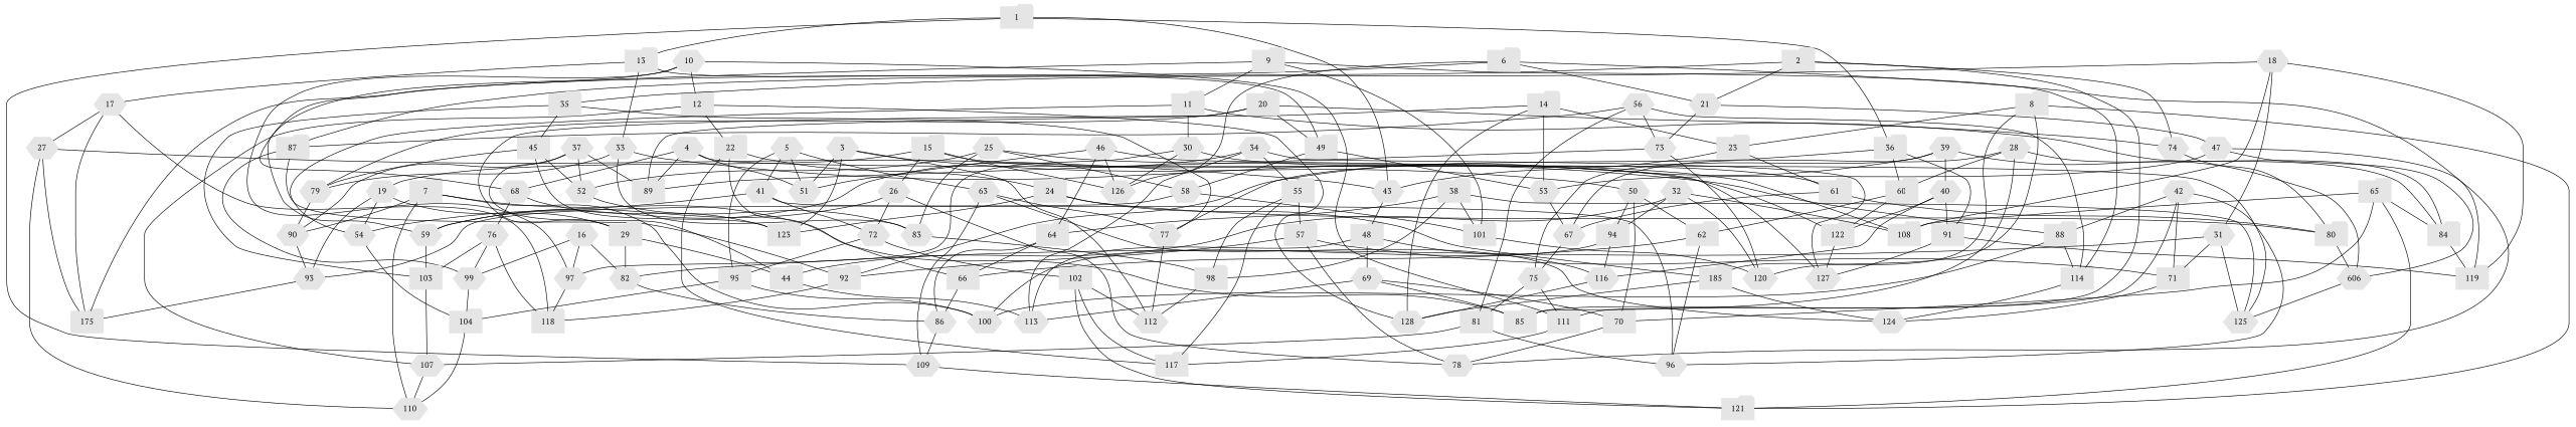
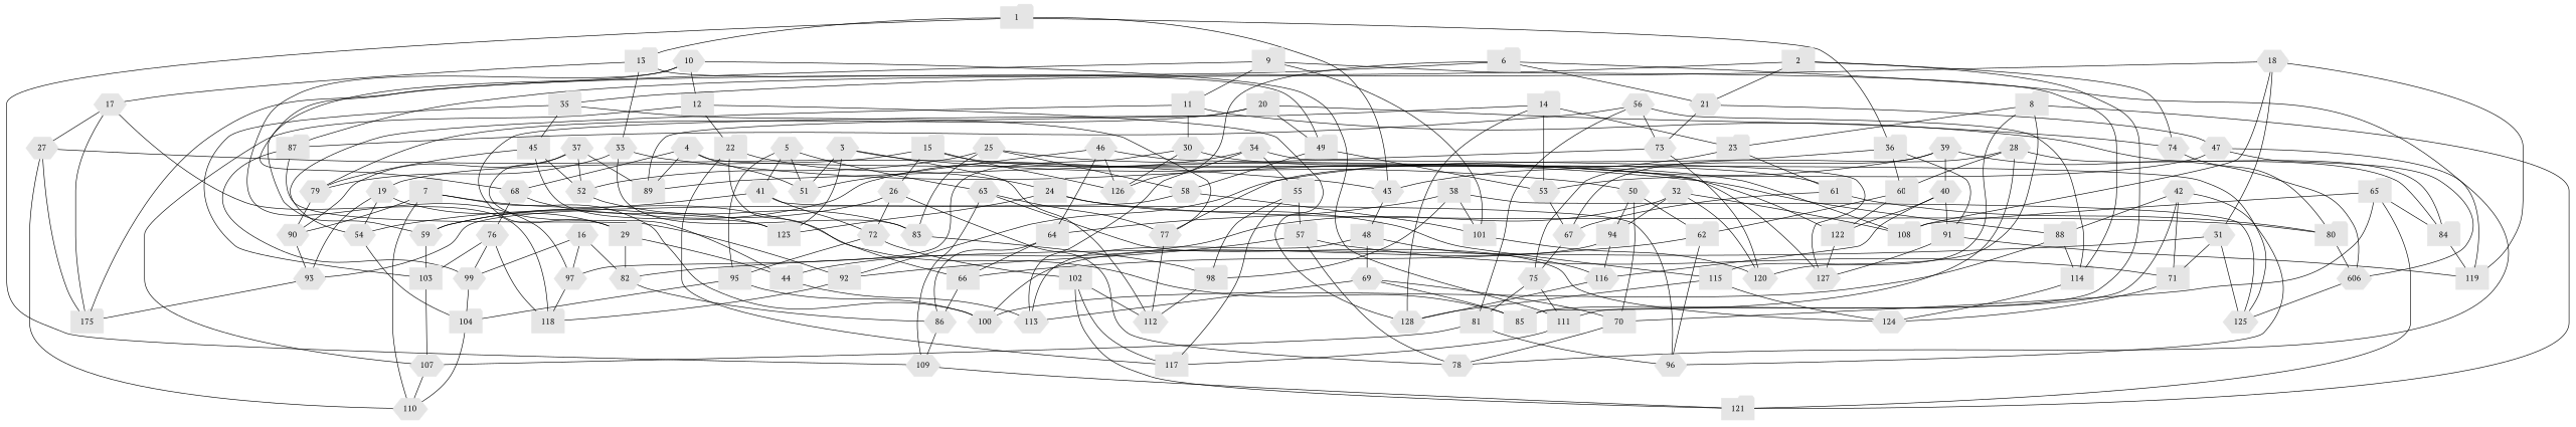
  graph {
    fontname="PT Serif"
    node [color=gray90 fontname="PT Serif" shape=hexagon style=filled]
    edge [fontname="PT Serif"]
    1 [shape=folder]
    13 [shape=folder]
    36 [shape=folder]
    43
    109
    17
    33
    49 [shape=folder]
    60 [shape=folder]
    77
    91 [shape=folder]
    48 [shape=folder]
    121 [shape=folder]
    2 [shape=folder]
    21
    74
    85 [shape=folder]
    87 [shape=folder]
    47
    73
    80 [shape=folder]
    99
    92 [shape=folder]
    3
    50
    51
    112
    123 [shape=folder]
    94 [shape=folder]
    62 [shape=folder]
    70 [shape=folder]
    4
    68
    89 [shape=folder]
    125
    76
    5
    41
    63
    95 [shape=folder]
    54
    72
    96
    124
    100
    104 [shape=folder]
    6 [shape=folder]
    n48 [label=175 shape=folder]
    119 [shape=folder]
    126
    7 [shape=folder]
    90
    110
    93
    8 [shape=folder]
    23 [shape=folder]
-   115 [shape=folder label=185]
+   115 [shape=folder]
    120
    61 [shape=folder]
    128
    9 [shape=folder]
    11 [shape=folder]
    59
    101 [shape=folder]
    114 [shape=folder]
    30
    84 [shape=folder]
    103 [shape=folder]
    10
    12 [shape=folder]
    97
    111 [shape=folder]
    22 [shape=folder]
    107
    118 [shape=folder]
    117 [shape=folder]
    24 [shape=folder]
    66 [shape=folder]
    27
    79
    83
    88 [shape=folder]
    53
    58
    14 [shape=folder]
    29 [shape=folder]
    82
    44 [shape=folder]
    67
    15 [shape=folder]
    19
    26
    122 [shape=folder]
    78
    127
    16
    86
    18
    31
    35 [shape=folder]
    108 [shape=folder]
    71 [shape=folder]
    45 [shape=folder]
    20 [shape=folder]
    n105 [label=606]
    25
    52
    98 [shape=folder]
    102 [shape=folder]
    28
    75
    113
    32
    116
    34
    55 [shape=folder]
    57 [shape=folder]
    37
    38 [shape=folder]
    64 [shape=folder]
    39
    40
    81 [shape=folder]
    42
    69
    46
    56
    65 [shape=folder]
    1 -- 13
    1 -- 36
    1 -- 43
    1 -- 109
    13 -- 17
    13 -- 33
    13 -- 49
    36 -- 60
    36 -- 77
    36 -- 91
    43 -- 48
    109 -- 121
    17 -- n48
    17 -- 118
    17 -- 27
    33 -- 79
    33 -- 83
    33 -- 88
    49 -- 53
    49 -- 58
    60 -- 62
    60 -- 122
    77 -- 112
    91 -- 119
    91 -- 127
    48 -- 113
    48 -- 116
    48 -- 69
    2 -- 21
    2 -- 74
    2 -- 85
    2 -- 87
    21 -- 47
    21 -- 73
    74 -- 80
    87 -- 99
    87 -- 92
    47 -- 53
    47 -- 78
    47 -- n105
    73 -- 89
    73 -- 120
    80 -- n105
    99 -- 104
    92 -- 118
    3 -- 50
    3 -- 51
    3 -- 112
    3 -- 123
    50 -- 94
    50 -- 62
    50 -- 70
    94 -- 100
    94 -- 116
    62 -- 96
    62 -- 66
    70 -- 78
    4 -- 51
    4 -- 68
    4 -- 89
    4 -- 125
    68 -- 123
    68 -- 76
    76 -- 99
    76 -- 103
    76 -- 118
    5 -- 51
    5 -- 41
    5 -- 63
    5 -- 95
    41 -- 54
    41 -- 72
    41 -- 96
    63 -- 109
    63 -- 77
    63 -- 124
    95 -- 100
    95 -- 104
    54 -- 104
    72 -- 95
    72 -- 102
    104 -- 110
    6 -- 21
    6 -- n48
    6 -- 119
    6 -- 126
    7 -- 85
    7 -- 100
    7 -- 90
    7 -- 110
    90 -- 93
    93 -- n48
    8 -- 121
    8 -- 23
    8 -- 115
    8 -- 120
    23 -- 43
    23 -- 61
    115 -- 124
    115 -- 128
    61 -- 80
    61 -- 67
    9 -- 11
    9 -- 59
    9 -- 101
    9 -- 114
    11 -- 54
    11 -- 30
    11 -- 84
    59 -- 103
    101 -- 120
    114 -- 124
    30 -- 126
    30 -- 61
    30 -- 97
    84 -- 119
    103 -- 107
    10 -- 68
    10 -- 12
    10 -- 97
    10 -- 111
    12 -- 128
    12 -- 22
    12 -- 107
    97 -- 118
    111 -- 117
    22 -- 117
    22 -- 24
    22 -- 66
    107 -- 110
    24 -- 80
    24 -- 123
    24 -- 115
    66 -- 86
    27 -- 43
    27 -- n48
    27 -- 110
    79 -- 90
    83 -- 98
    88 -- 100
    88 -- 114
    53 -- 67
    58 -- 93
    58 -- 101
    14 -- 23
    14 -- 128
    14 -- 53
    14 -- 29
    29 -- 82
    29 -- 44
    82 -- 86
    44 -- 113
    67 -- 75
    15 -- 126
    15 -- 19
    15 -- 26
    15 -- 122
    19 -- 54
    19 -- 93
    19 -- 29
    26 -- 72
    26 -- 59
    26 -- 78
    122 -- 127
    16 -- 99
    16 -- 97
    16 -- 82
    86 -- 109
    18 -- 119
    18 -- 31
    18 -- 35
    18 -- 108
    31 -- 125
    31 -- 82
    31 -- 71
    35 -- 77
    35 -- 103
    35 -- 45
    71 -- 124
    45 -- 123
    45 -- 79
    45 -- 52
    20 -- 49
    20 -- 74
    20 -- 89
    20 -- 79
    n105 -- 125
    25 -- 83
    25 -- 58
    25 -- 108
    25 -- 52
    52 -- 83
    98 -- 112
    102 -- 121
    102 -- 112
    102 -- 117
    28 -- 60
    28 -- 85
    28 -- 84
    28 -- 67
    75 -- 111
    75 -- 81
    32 -- 94
    32 -- 120
    32 -- 44
    32 -- 108
    116 -- 128
    34 -- 59
    34 -- 127
    34 -- 113
    34 -- 55
    55 -- 117
    55 -- 98
    55 -- 57
    57 -- 92
    57 -- 78
    57 -- 71
    37 -- 89
    37 -- 90
    37 -- 44
    37 -- 52
    38 -- 125
    38 -- 101
    38 -- 98
    38 -- 64
    64 -- 66
    64 -- 86
    39 -- 92
    39 -- n105
    39 -- 75
    39 -- 40
    40 -- 91
    40 -- 122
    40 -- 116
    81 -- 96
    81 -- 107
    42 -- 96
    42 -- 111
    42 -- 88
    42 -- 71
    69 -- 85
    69 -- 70
    69 -- 113
    46 -- 51
    46 -- 126
    46 -- 127
    46 -- 64
    56 -- 87
    56 -- 73
    56 -- 114
    56 -- 81
    65 -- 121
    65 -- 70
    65 -- 84
    65 -- 108
  }
